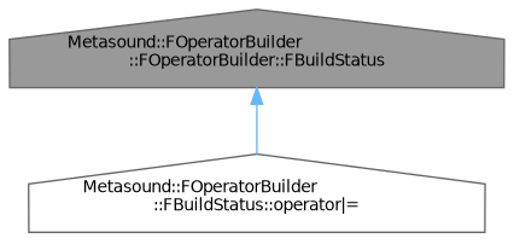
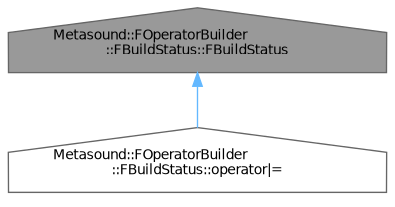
  digraph {
    rankdir=TB
    node [fontname=Helvetica fontsize=10 shape=house style=filled]
-   n1 [color=gray40 fillcolor=grey60 fontcolor=black height=0.2 label="Metasound::FOperatorBuilder\l::FOperatorBuilder::FBuildStatus" width=0.4]
+   n1 [color=gray40 fillcolor=grey60 fontcolor=black height=0.2 label="Metasound::FOperatorBuilder\l::FBuildStatus::FBuildStatus" width=0.4]
    n2 [color=grey40 fillcolor=white height=0.2 label="Metasound::FOperatorBuilder\l::FBuildStatus::operator\|=" width=0.4]
    n1 -> n2 [color=steelblue1 dir=back fontname=Helvetica fontsize=10 labelfontname=Helvetica labelfontsize=10 style=solid]
  }
